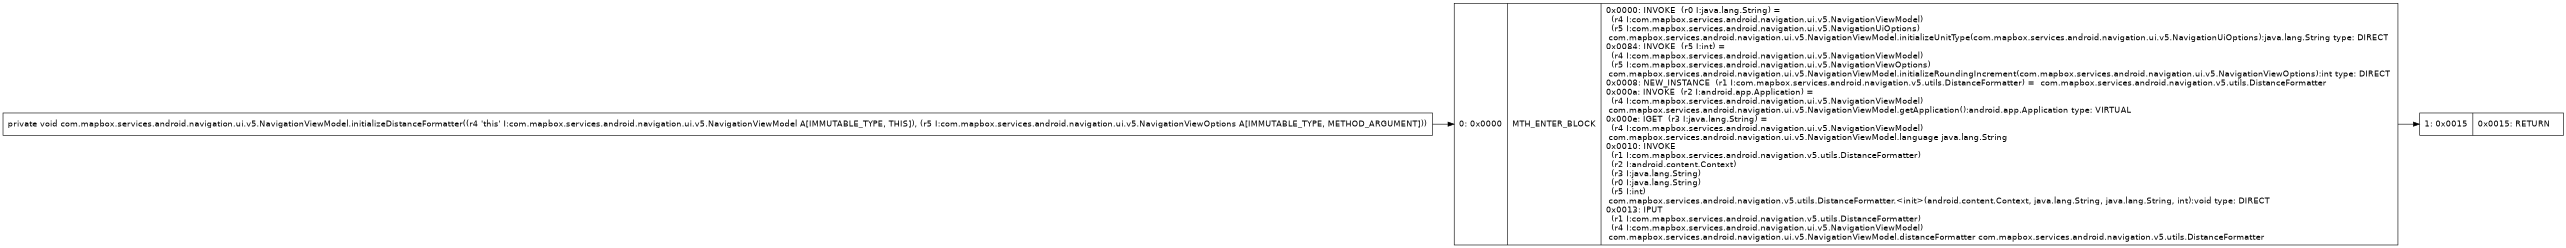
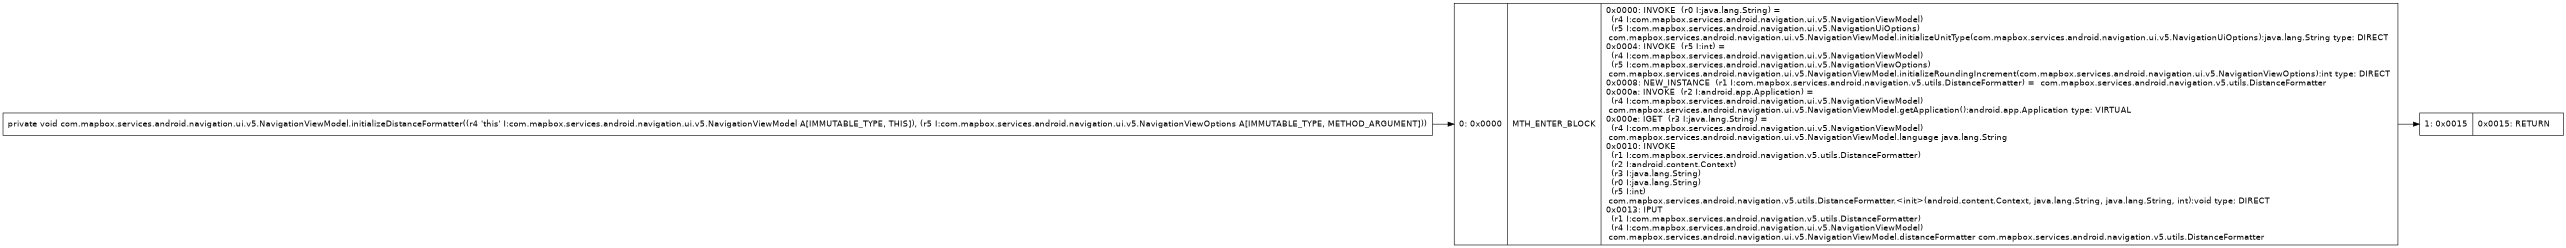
  digraph {
    rankdir=LR
    fontname="DejaVu Sans"
    node [shape=record fontname="DejaVu Sans"]
    edge [fontname="DejaVu Sans"]
-   n1 [label="{0\:\ 0x0000|MTH_ENTER_BLOCK\l|0x0000: INVOKE  (r0 I:java.lang.String) = \l  (r4 I:com.mapbox.services.android.navigation.ui.v5.NavigationViewModel)\l  (r5 I:com.mapbox.services.android.navigation.ui.v5.NavigationUiOptions)\l com.mapbox.services.android.navigation.ui.v5.NavigationViewModel.initializeUnitType(com.mapbox.services.android.navigation.ui.v5.NavigationUiOptions):java.lang.String type: DIRECT \l0x0084: INVOKE  (r5 I:int) = \l  (r4 I:com.mapbox.services.android.navigation.ui.v5.NavigationViewModel)\l  (r5 I:com.mapbox.services.android.navigation.ui.v5.NavigationViewOptions)\l com.mapbox.services.android.navigation.ui.v5.NavigationViewModel.initializeRoundingIncrement(com.mapbox.services.android.navigation.ui.v5.NavigationViewOptions):int type: DIRECT \l0x0008: NEW_INSTANCE  (r1 I:com.mapbox.services.android.navigation.v5.utils.DistanceFormatter) =  com.mapbox.services.android.navigation.v5.utils.DistanceFormatter \l0x000a: INVOKE  (r2 I:android.app.Application) = \l  (r4 I:com.mapbox.services.android.navigation.ui.v5.NavigationViewModel)\l com.mapbox.services.android.navigation.ui.v5.NavigationViewModel.getApplication():android.app.Application type: VIRTUAL \l0x000e: IGET  (r3 I:java.lang.String) = \l  (r4 I:com.mapbox.services.android.navigation.ui.v5.NavigationViewModel)\l com.mapbox.services.android.navigation.ui.v5.NavigationViewModel.language java.lang.String \l0x0010: INVOKE  \l  (r1 I:com.mapbox.services.android.navigation.v5.utils.DistanceFormatter)\l  (r2 I:android.content.Context)\l  (r3 I:java.lang.String)\l  (r0 I:java.lang.String)\l  (r5 I:int)\l com.mapbox.services.android.navigation.v5.utils.DistanceFormatter.\<init\>(android.content.Context, java.lang.String, java.lang.String, int):void type: DIRECT \l0x0013: IPUT  \l  (r1 I:com.mapbox.services.android.navigation.v5.utils.DistanceFormatter)\l  (r4 I:com.mapbox.services.android.navigation.ui.v5.NavigationViewModel)\l com.mapbox.services.android.navigation.ui.v5.NavigationViewModel.distanceFormatter com.mapbox.services.android.navigation.v5.utils.DistanceFormatter \l}"]
+   n1 [label="{0\:\ 0x0000|MTH_ENTER_BLOCK\l|0x0000: INVOKE  (r0 I:java.lang.String) = \l  (r4 I:com.mapbox.services.android.navigation.ui.v5.NavigationViewModel)\l  (r5 I:com.mapbox.services.android.navigation.ui.v5.NavigationUiOptions)\l com.mapbox.services.android.navigation.ui.v5.NavigationViewModel.initializeUnitType(com.mapbox.services.android.navigation.ui.v5.NavigationUiOptions):java.lang.String type: DIRECT \l0x0004: INVOKE  (r5 I:int) = \l  (r4 I:com.mapbox.services.android.navigation.ui.v5.NavigationViewModel)\l  (r5 I:com.mapbox.services.android.navigation.ui.v5.NavigationViewOptions)\l com.mapbox.services.android.navigation.ui.v5.NavigationViewModel.initializeRoundingIncrement(com.mapbox.services.android.navigation.ui.v5.NavigationViewOptions):int type: DIRECT \l0x0008: NEW_INSTANCE  (r1 I:com.mapbox.services.android.navigation.v5.utils.DistanceFormatter) =  com.mapbox.services.android.navigation.v5.utils.DistanceFormatter \l0x000a: INVOKE  (r2 I:android.app.Application) = \l  (r4 I:com.mapbox.services.android.navigation.ui.v5.NavigationViewModel)\l com.mapbox.services.android.navigation.ui.v5.NavigationViewModel.getApplication():android.app.Application type: VIRTUAL \l0x000e: IGET  (r3 I:java.lang.String) = \l  (r4 I:com.mapbox.services.android.navigation.ui.v5.NavigationViewModel)\l com.mapbox.services.android.navigation.ui.v5.NavigationViewModel.language java.lang.String \l0x0010: INVOKE  \l  (r1 I:com.mapbox.services.android.navigation.v5.utils.DistanceFormatter)\l  (r2 I:android.content.Context)\l  (r3 I:java.lang.String)\l  (r0 I:java.lang.String)\l  (r5 I:int)\l com.mapbox.services.android.navigation.v5.utils.DistanceFormatter.\<init\>(android.content.Context, java.lang.String, java.lang.String, int):void type: DIRECT \l0x0013: IPUT  \l  (r1 I:com.mapbox.services.android.navigation.v5.utils.DistanceFormatter)\l  (r4 I:com.mapbox.services.android.navigation.ui.v5.NavigationViewModel)\l com.mapbox.services.android.navigation.ui.v5.NavigationViewModel.distanceFormatter com.mapbox.services.android.navigation.v5.utils.DistanceFormatter \l}"]
    n2 [label="{1\:\ 0x0015|0x0015: RETURN   \l}"]
    n3 [label="{private void com.mapbox.services.android.navigation.ui.v5.NavigationViewModel.initializeDistanceFormatter((r4 'this' I:com.mapbox.services.android.navigation.ui.v5.NavigationViewModel A[IMMUTABLE_TYPE, THIS]), (r5 I:com.mapbox.services.android.navigation.ui.v5.NavigationViewOptions A[IMMUTABLE_TYPE, METHOD_ARGUMENT])) }"]
    n1 -> n2
    n3 -> n1
  }
